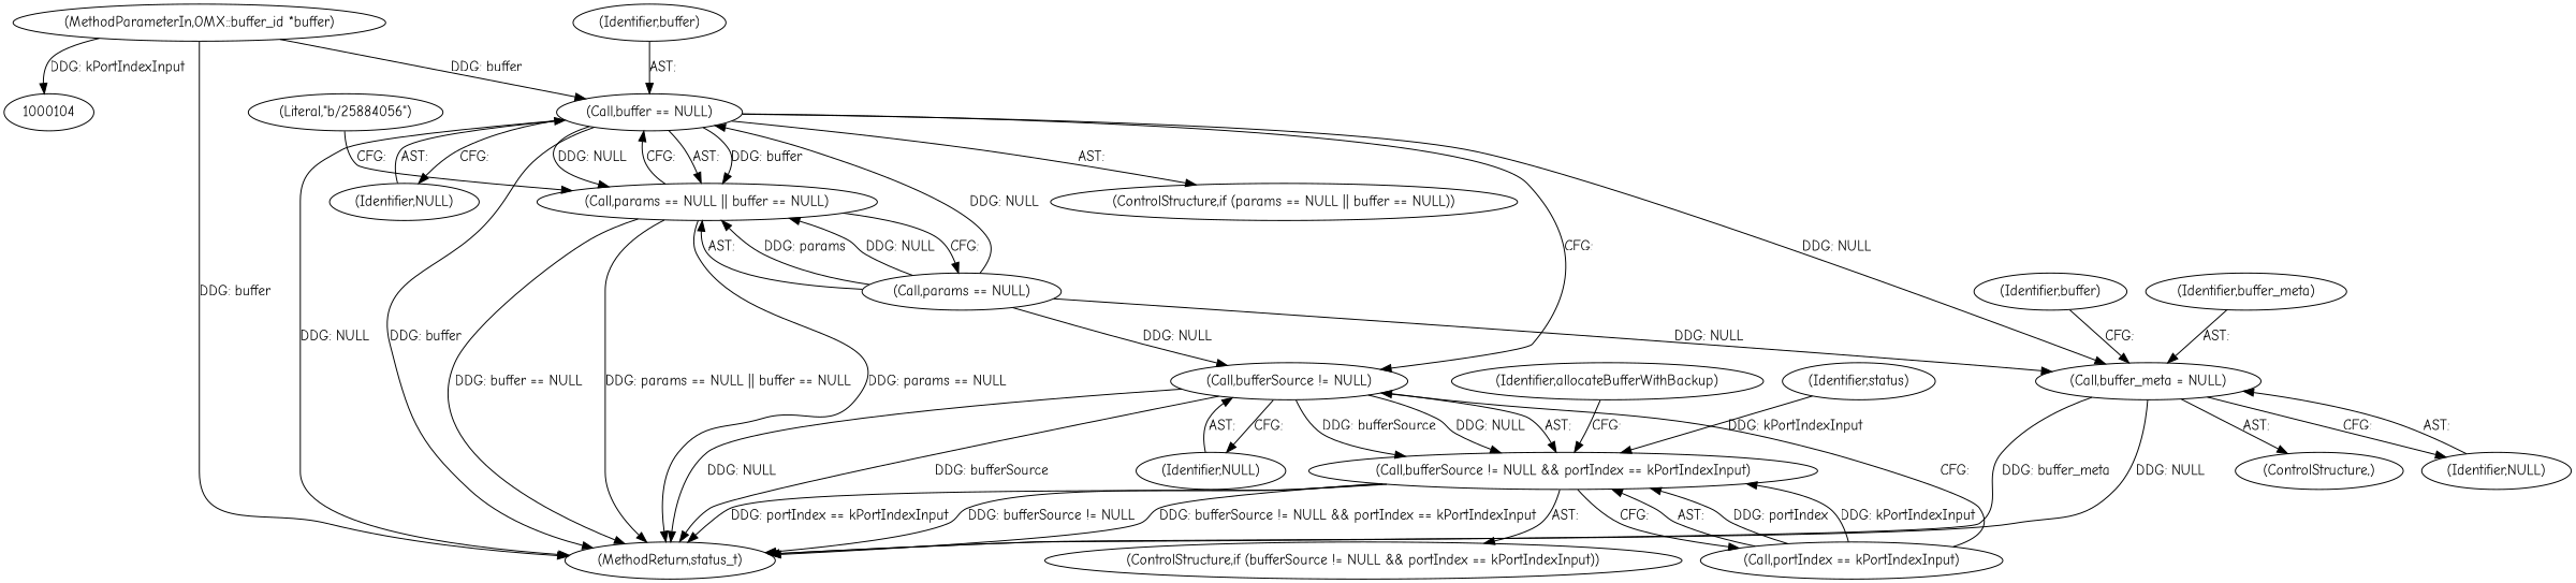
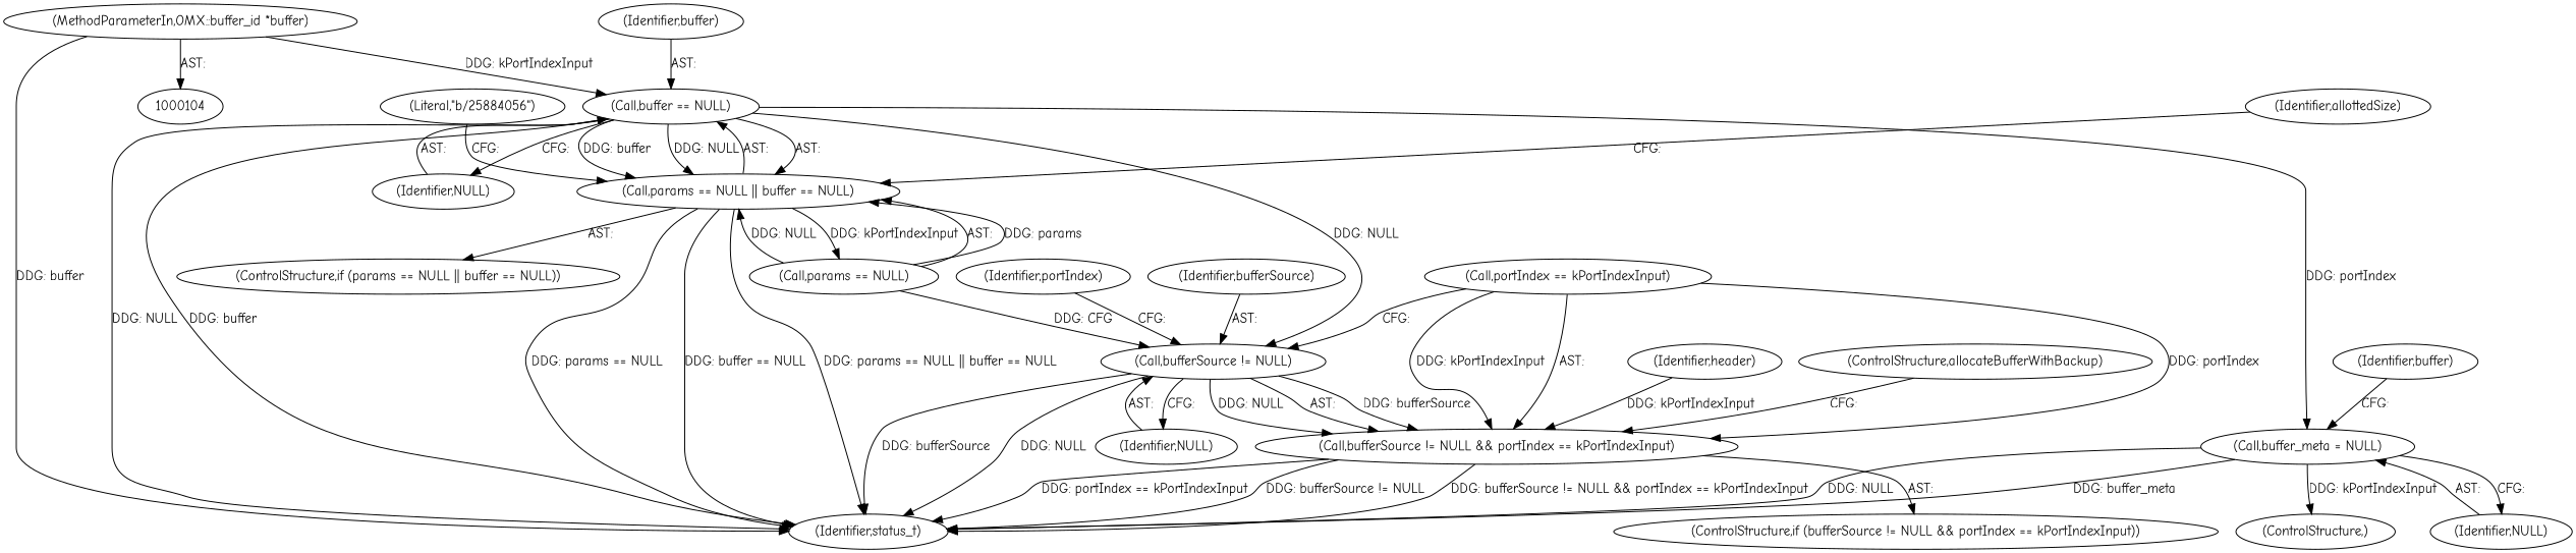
  digraph {
    fontname="Comic Neue"
    node [fontname="Comic Neue"]
    edge [fontname="Comic Neue"]
    n1 [label="(MethodParameterIn,OMX::buffer_id *buffer)"]
    n2 [label="(Call,buffer == NULL)"]
-   n3 [label="(MethodReturn,status_t)"]
+   n3 [label="(Identifier,status_t)"]
    1000104
    n5 [label="(Call,params == NULL || buffer == NULL)"]
    n6 [label="(Call,buffer_meta = NULL)"]
    n7 [label="(Call,bufferSource != NULL)"]
    n8 [label="(Identifier,NULL)"]
    n9 [label="(ControlStructure,if (params == NULL || buffer == NULL))"]
    n10 [label="(Call,params == NULL)"]
    n11 [label="(ControlStructure,)"]
    n12 [label="(Identifier,NULL)"]
    n13 [label="(Call,bufferSource != NULL && portIndex == kPortIndexInput)"]
    n14 [label="(Identifier,NULL)"]
    n15 [label="(Call,portIndex == kPortIndexInput)"]
    n16 [label="(ControlStructure,if (bufferSource != NULL && portIndex == kPortIndexInput))"]
-   n17 [label="(Identifier,status)"]
+   n17 [label="(Identifier,header)"]
    n18 [label="(Identifier,buffer)"]
-   n21 [label="(Identifier,buffer_meta)"]
+   n19 [label="(Identifier,portIndex)"]
+   n20 [label="(Identifier,allottedSize)"]
    n22 [label="(Identifier,buffer)"]
-   n24 [label="(Identifier,allocateBufferWithBackup)"]
+   n23 [label="(Identifier,bufferSource)"]
+   n24 [label="(ControlStructure,allocateBufferWithBackup)"]
    n25 [label="(Literal,\"b/25884056\")"]
-   n1 -> n2 [label="DDG: buffer"]
+   n1 -> n2 [label="DDG: kPortIndexInput"]
    n1 -> n3 [label="DDG: buffer"]
-   n1 -> 1000104 [label="DDG: kPortIndexInput"]
+   n1 -> 1000104 [label="AST: "]
    n2 -> n3 [label="DDG: NULL"]
    n2 -> n3 [label="DDG: buffer"]
    n2 -> n5 [label="AST: "]
    n2 -> n5 [label="DDG: buffer"]
    n2 -> n5 [label="DDG: NULL"]
-   n2 -> n6 [label="DDG: NULL"]
-   n2 -> n7 [label="CFG: "]
+   n2 -> n6 [label="DDG: portIndex"]
+   n2 -> n7 [label="DDG: NULL"]
    n2 -> n8 [label="CFG: "]
-   n5 -> n2 [label="CFG: "]
+   n5 -> n2 [label="AST: "]
    n5 -> n3 [label="DDG: params == NULL"]
    n5 -> n3 [label="DDG: buffer == NULL"]
    n5 -> n3 [label="DDG: params == NULL || buffer == NULL"]
-   n2 -> n9 [label="AST: "]
-   n5 -> n10 [label="CFG: "]
+   n5 -> n9 [label="AST: "]
+   n5 -> n10 [label="DDG: kPortIndexInput"]
    n6 -> n3 [label="DDG: NULL"]
    n6 -> n3 [label="DDG: buffer_meta"]
-   n6 -> n11 [label="AST: "]
+   n6 -> n11 [label="DDG: kPortIndexInput"]
    n6 -> n12 [label="CFG: "]
    n7 -> n3 [label="DDG: bufferSource"]
    n7 -> n3 [label="DDG: NULL"]
    n7 -> n13 [label="AST: "]
    n7 -> n13 [label="DDG: bufferSource"]
    n7 -> n13 [label="DDG: NULL"]
    n7 -> n14 [label="CFG: "]
    n8 -> n2 [label="AST: "]
-   n10 -> n2 [label="DDG: NULL"]
    n10 -> n5 [label="AST: "]
    n10 -> n5 [label="DDG: params"]
    n10 -> n5 [label="DDG: NULL"]
-   n10 -> n6 [label="DDG: NULL"]
-   n10 -> n7 [label="DDG: NULL"]
+   n10 -> n7 [label="DDG: CFG"]
    n12 -> n6 [label="AST: "]
    n13 -> n3 [label="DDG: bufferSource != NULL && portIndex == kPortIndexInput"]
    n13 -> n3 [label="DDG: portIndex == kPortIndexInput"]
    n13 -> n3 [label="DDG: bufferSource != NULL"]
-   n13 -> n15 [label="CFG: "]
    n13 -> n16 [label="AST: "]
    n14 -> n7 [label="AST: "]
    n15 -> n7 [label="CFG: "]
    n15 -> n13 [label="AST: "]
    n15 -> n13 [label="DDG: portIndex"]
    n15 -> n13 [label="DDG: kPortIndexInput"]
    n17 -> n13 [label="DDG: kPortIndexInput"]
    n18 -> n2 [label="AST: "]
-   n21 -> n6 [label="AST: "]
+   n19 -> n7 [label="CFG: "]
+   n20 -> n5 [label="CFG: "]
    n22 -> n6 [label="CFG: "]
+   n23 -> n7 [label="AST: "]
    n24 -> n13 [label="CFG: "]
    n25 -> n5 [label="CFG: "]
  }
